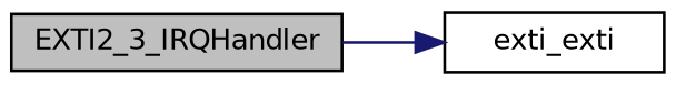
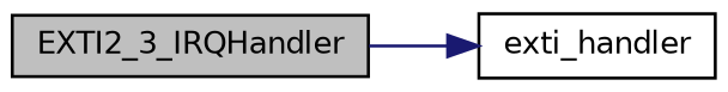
  digraph {
    rankdir=LR
    node [color=black fontname=Helvetica fontsize=10 shape=record]
    n1 [fillcolor=grey75 fontcolor=black height=0.2 label=EXTI2_3_IRQHandler style=filled width=0.4]
-   n2 [height=0.2 label=exti_exti width=0.4]
+   n2 [height=0.2 label=exti_handler width=0.4]
    n1 -> n2 [color=midnightblue fontname=Helvetica fontsize=10 labelfontname=Helvetica labelfontsize=10 style=solid]
  }
